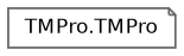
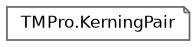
  digraph {
    rankdir=LR
-   n1 [color=gray40 fillcolor=white fontname=Helvetica fontsize=10 height=0.2 label="TMPro.TMPro" shape=note style=filled width=0.4]
+   n1 [color=gray40 fillcolor=white fontname=Helvetica fontsize=10 height=0.2 label="TMPro.KerningPair" shape=note style=filled width=0.4]
  }
